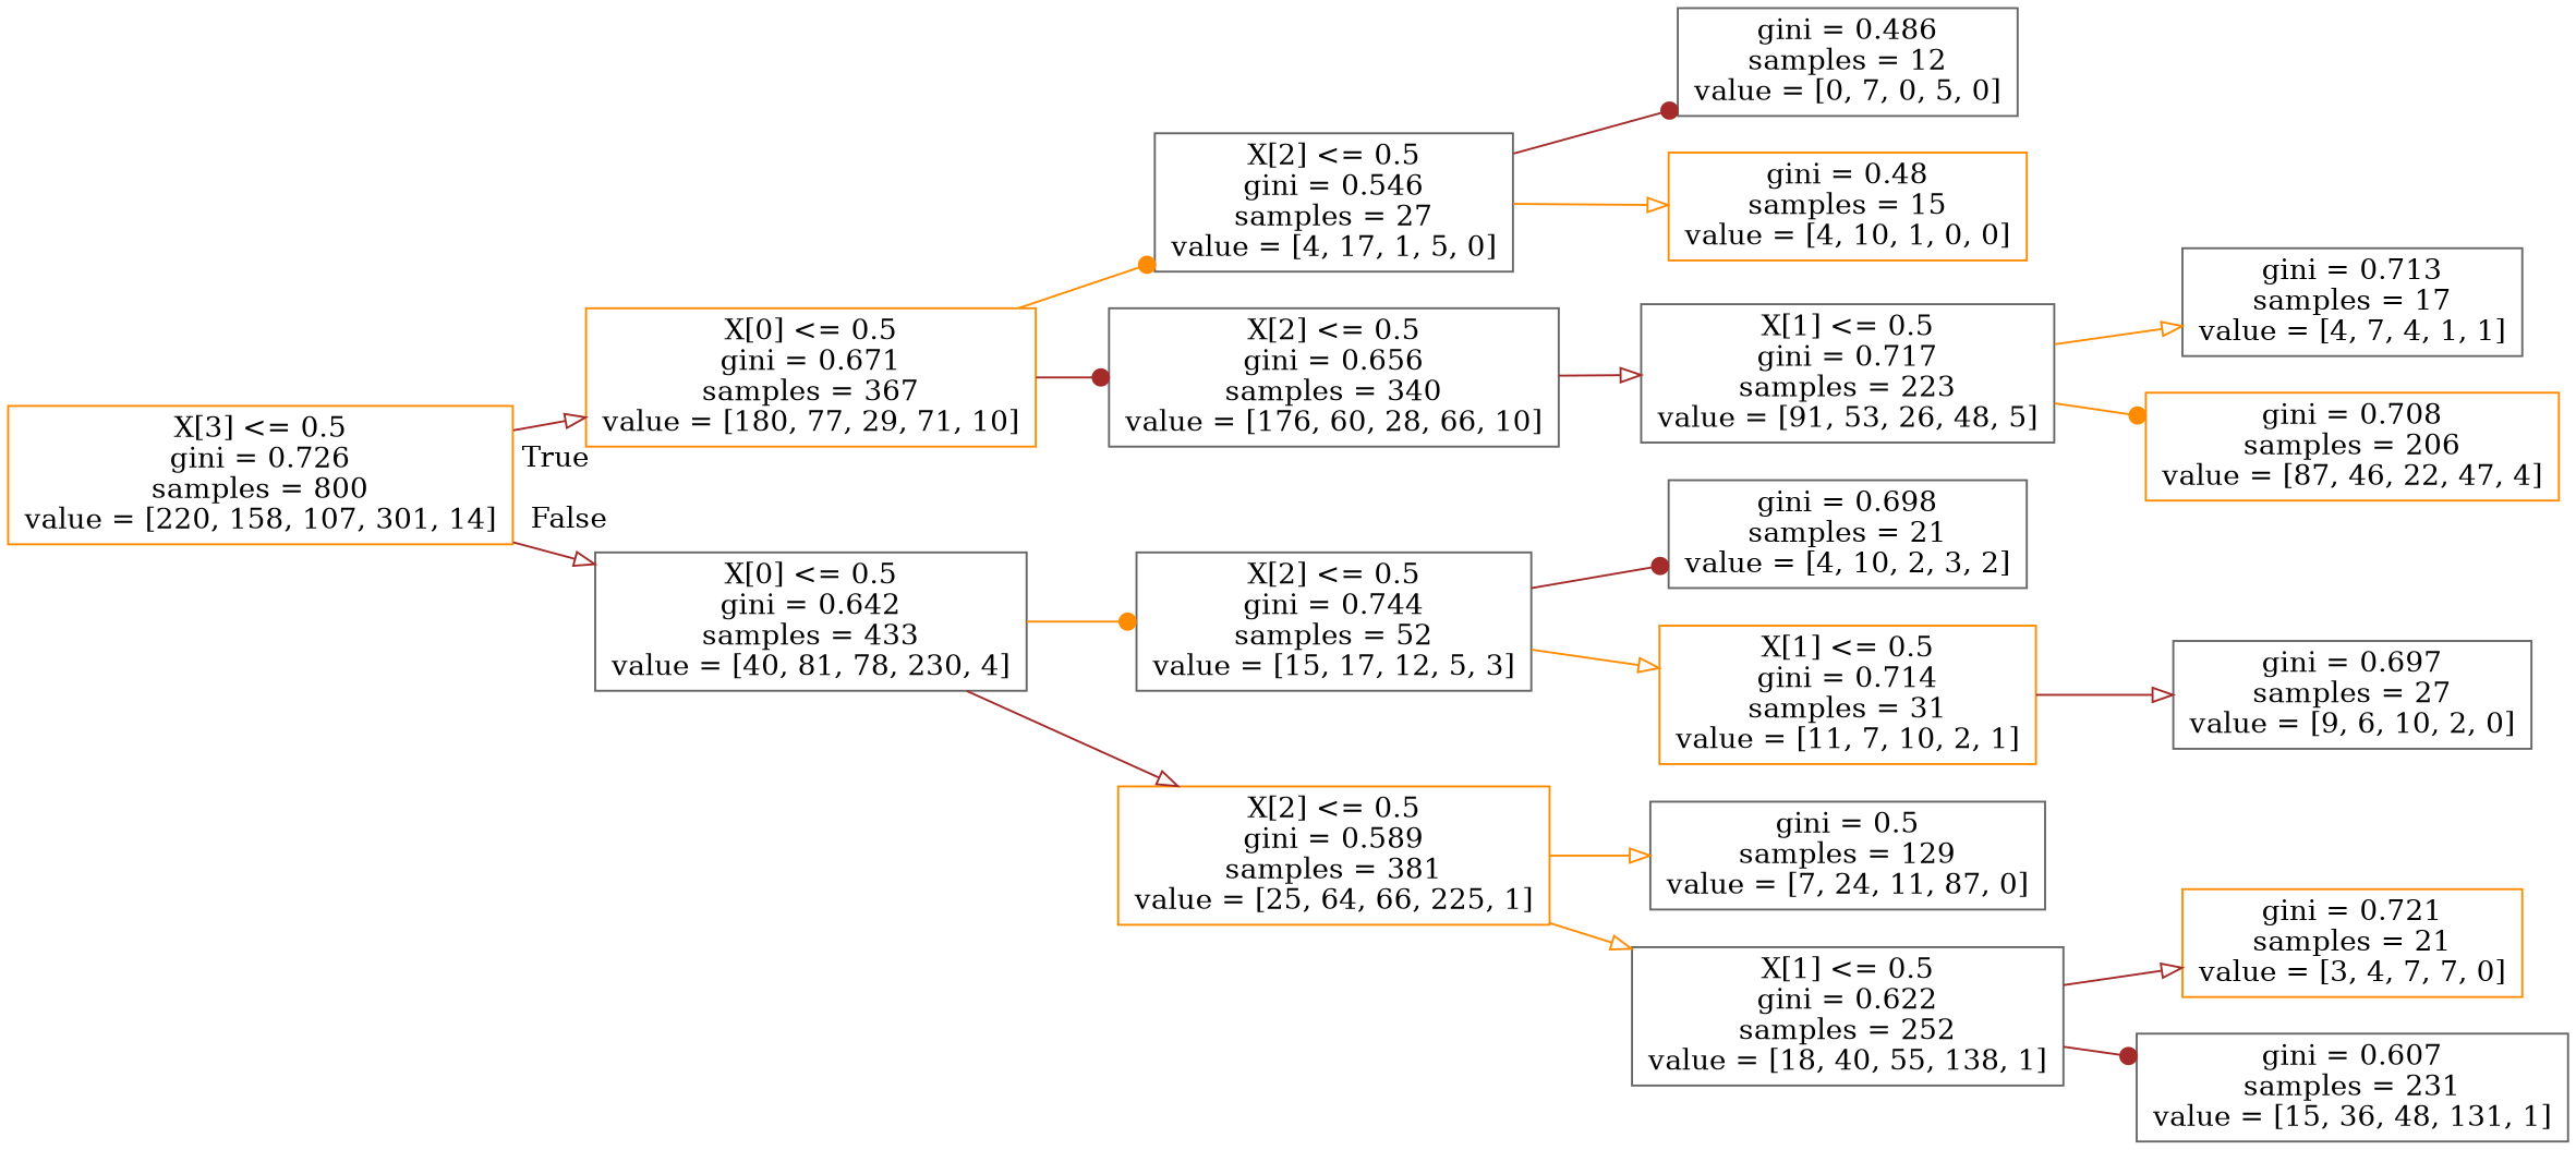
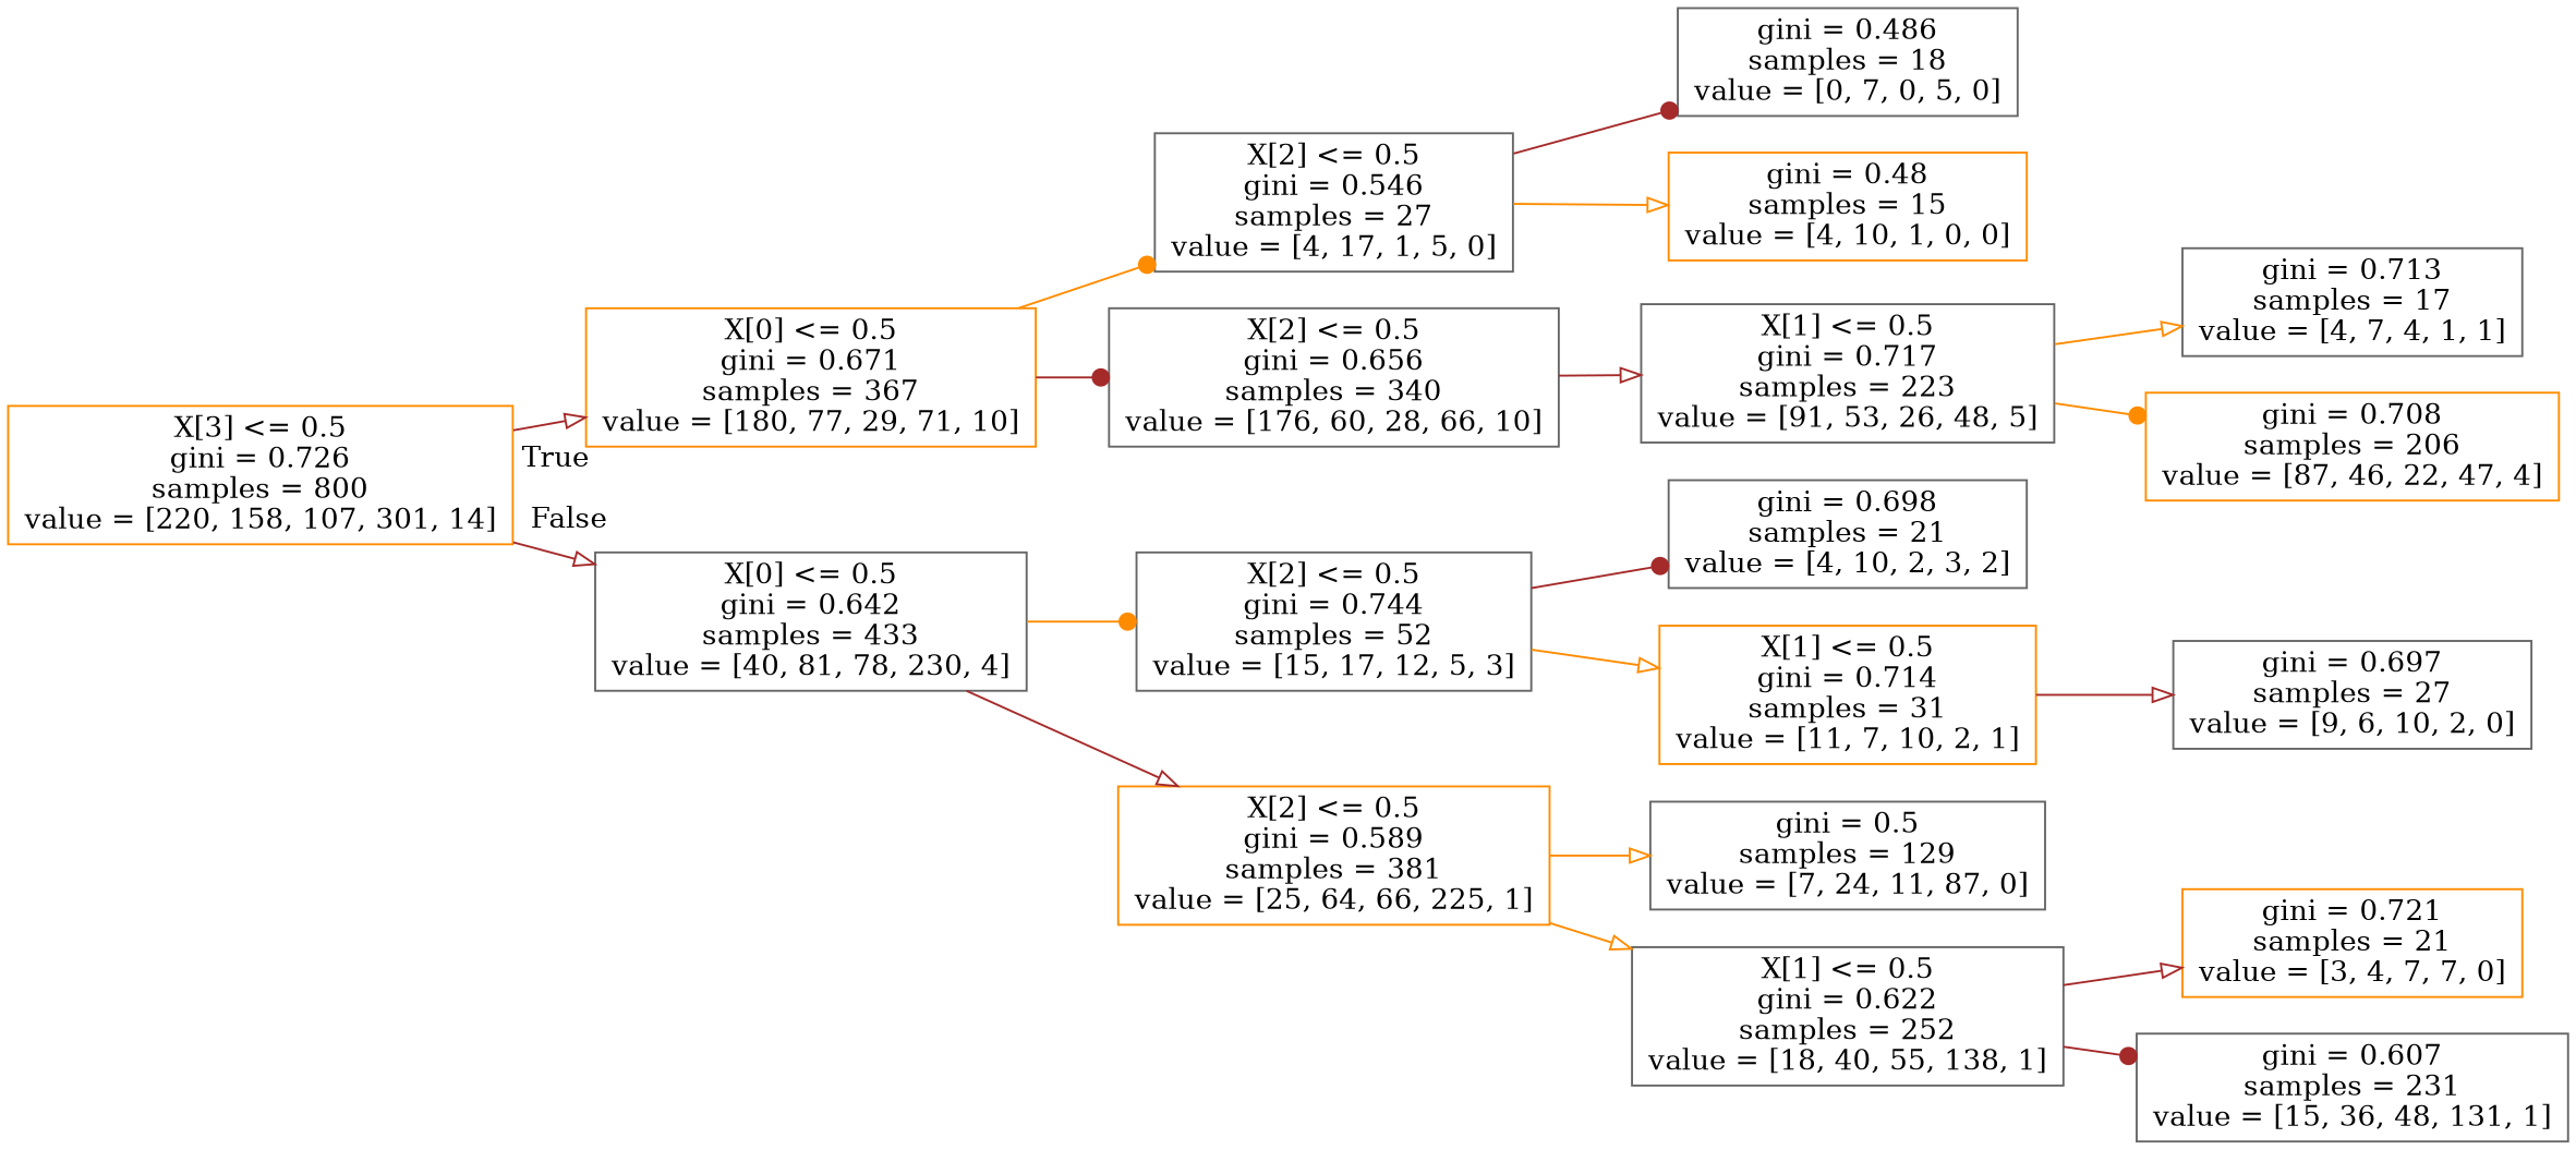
  digraph {
    rankdir=LR
    node [color=gray40 shape=box]
    edge [arrowhead=onormal color=brown]
    n1 [color=darkorange label="X[3] <= 0.5\ngini = 0.726\nsamples = 800\nvalue = [220, 158, 107, 301, 14]"]
    n2 [color=darkorange label="X[0] <= 0.5\ngini = 0.671\nsamples = 367\nvalue = [180, 77, 29, 71, 10]"]
    n3 [label="X[0] <= 0.5\ngini = 0.642\nsamples = 433\nvalue = [40, 81, 78, 230, 4]"]
    n4 [label="X[2] <= 0.5\ngini = 0.546\nsamples = 27\nvalue = [4, 17, 1, 5, 0]"]
    n5 [label="X[2] <= 0.5\ngini = 0.656\nsamples = 340\nvalue = [176, 60, 28, 66, 10]"]
    n6 [label="X[2] <= 0.5\ngini = 0.744\nsamples = 52\nvalue = [15, 17, 12, 5, 3]"]
    n7 [color=darkorange label="X[2] <= 0.5\ngini = 0.589\nsamples = 381\nvalue = [25, 64, 66, 225, 1]"]
-   n8 [label="gini = 0.486\nsamples = 12\nvalue = [0, 7, 0, 5, 0]"]
+   n8 [label="gini = 0.486\nsamples = 18\nvalue = [0, 7, 0, 5, 0]"]
    n9 [color=darkorange label="gini = 0.48\nsamples = 15\nvalue = [4, 10, 1, 0, 0]"]
    n10 [label="X[1] <= 0.5\ngini = 0.717\nsamples = 223\nvalue = [91, 53, 26, 48, 5]"]
    n11 [label="gini = 0.713\nsamples = 17\nvalue = [4, 7, 4, 1, 1]"]
    n12 [color=darkorange label="gini = 0.708\nsamples = 206\nvalue = [87, 46, 22, 47, 4]"]
    n13 [label="gini = 0.698\nsamples = 21\nvalue = [4, 10, 2, 3, 2]"]
    n14 [color=darkorange label="X[1] <= 0.5\ngini = 0.714\nsamples = 31\nvalue = [11, 7, 10, 2, 1]"]
    n15 [label="gini = 0.5\nsamples = 129\nvalue = [7, 24, 11, 87, 0]"]
    n16 [label="X[1] <= 0.5\ngini = 0.622\nsamples = 252\nvalue = [18, 40, 55, 138, 1]"]
    n17 [label="gini = 0.697\nsamples = 27\nvalue = [9, 6, 10, 2, 0]"]
    n18 [color=darkorange label="gini = 0.721\nsamples = 21\nvalue = [3, 4, 7, 7, 0]"]
    n19 [label="gini = 0.607\nsamples = 231\nvalue = [15, 36, 48, 131, 1]"]
    n1 -> n2 [headlabel=True labelangle=45 labeldistance=2.5]
    n1 -> n3 [headlabel=False labelangle=-45 labeldistance=2.5]
    n2 -> n4 [arrowhead=dot color=darkorange]
    n2 -> n5 [arrowhead=dot]
    n3 -> n6 [arrowhead=dot color=darkorange]
    n3 -> n7
    n4 -> n8 [arrowhead=dot]
    n4 -> n9 [color=darkorange]
    n5 -> n10
    n6 -> n13 [arrowhead=dot]
    n6 -> n14 [color=darkorange]
    n7 -> n15 [color=darkorange]
    n7 -> n16 [color=darkorange]
    n10 -> n11 [color=darkorange]
    n10 -> n12 [arrowhead=dot color=darkorange]
    n14 -> n17
    n16 -> n18
    n16 -> n19 [arrowhead=dot]
  }
